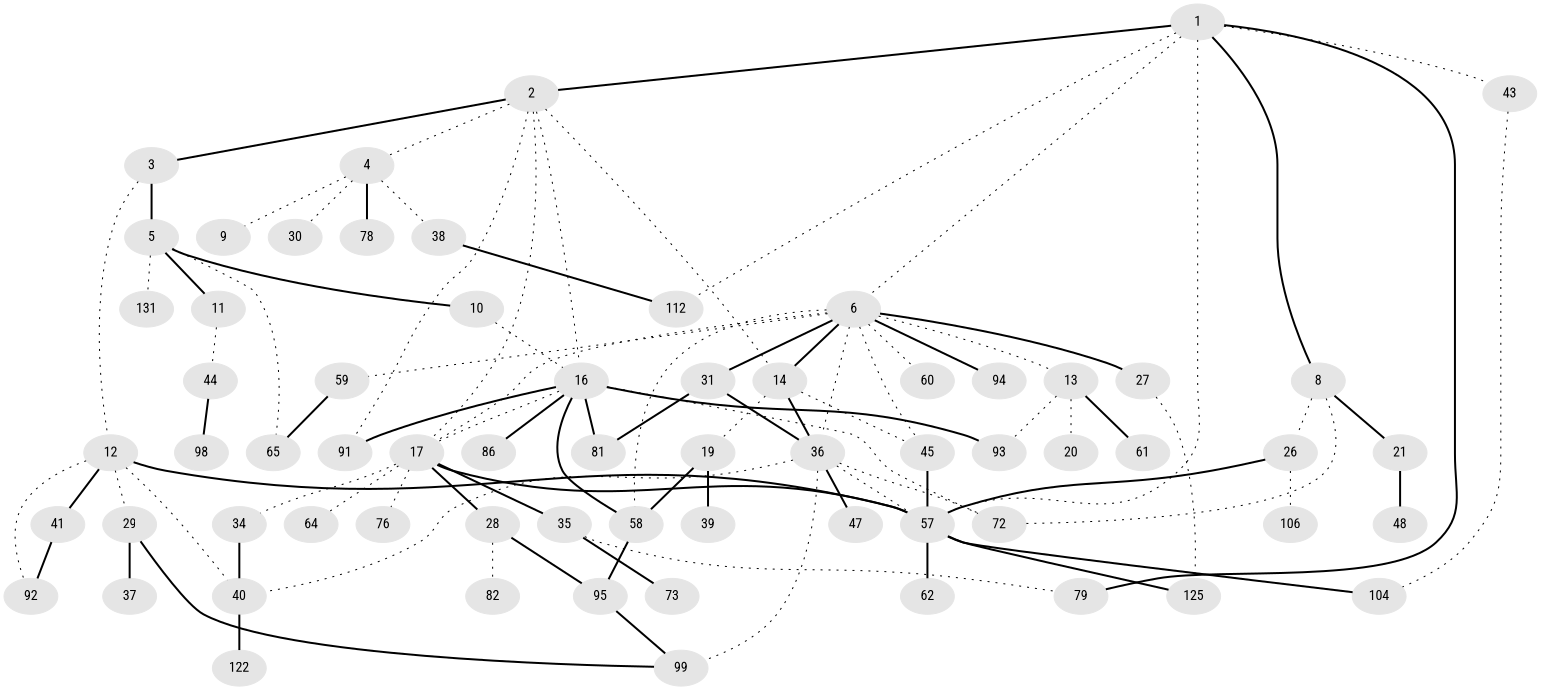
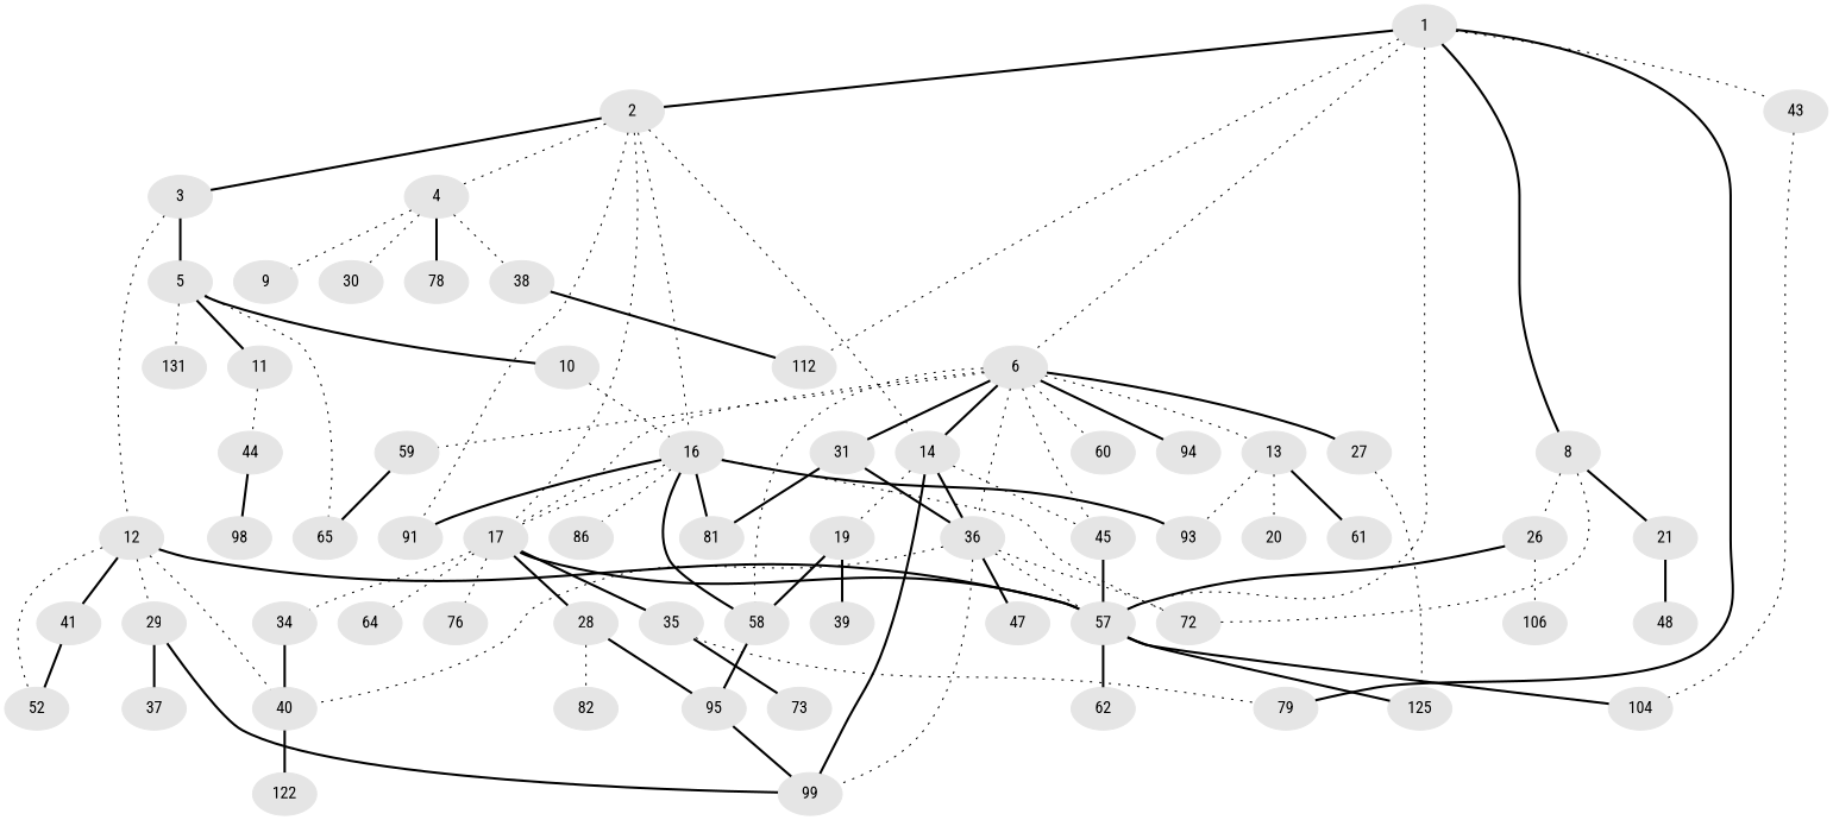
  graph {
    fontname="Roboto Condensed"
    node [color=gray90 fontname="Roboto Condensed" style=filled]
    edge [fontname="Roboto Condensed" style=bold]
    1 [super="+63"]
    2
    6 [super="+22"]
    8 [super="+57+46+71+83"]
    43 [super="+53"]
    n6 [label=57 super="+103"]
    79
    112 [super="+118"]
    3 [super="+50+108"]
    4 [super="+7"]
    14 [super="+77"]
    16 [super="+75+74"]
    17 [super="+49+18"]
    91
    13 [super="+15+24"]
    27
    31
    36 [super="+66+69"]
    45
    58 [super="+133"]
    59 [super="+129"]
    60
    94
    21 [super="+32"]
    26
    72
    104 [super="+109"]
    125 [super="+130"]
    62
    5
    12 [super="+54"]
    9 [super="+101"]
    30
    38
    78
    19
    99
    93 [super="+123"]
    81 [super="+89"]
    86 [super="+126"]
    28
    34 [super="+97+120"]
    35
    64
    76 [super="+80+102"]
    10 [super="+85"]
    11 [super="+110"]
    65
    131
    29
    40 [super="+84+51"]
    41
-   52 [super="+70" label=92]
+   52 [super="+70"]
    44
    20 [super="+33+23"]
    61
    47
    95 [super="+96"]
    48 [super="+117"]
    106
    98
    37
    122
    39
    82
    73
    1 -- 2
    1 -- 6 [style=dotted]
    1 -- 8
    1 -- 43 [style=dotted]
    1 -- n6 [style=dotted]
    1 -- 79
    1 -- 112 [style=dotted]
    2 -- 3
    2 -- 4 [style=dotted]
    2 -- 14 [style=dotted]
    2 -- 16 [style=dotted]
    2 -- 17 [style=dotted]
    2 -- 91 [style=dotted]
    6 -- 14
    6 -- 17 [style=dotted]
    6 -- 13 [style=dotted]
    6 -- 27
    6 -- 31
    6 -- 36 [style=dotted]
    6 -- 45 [style=dotted]
    6 -- 58 [style=dotted]
    6 -- 59 [style=dotted]
    6 -- 60 [style=dotted]
    6 -- 94
    8 -- 21
    8 -- 26 [style=dotted]
    8 -- 72 [style=dotted]
    43 -- 104 [style=dotted]
    n6 -- 104
    n6 -- 125
    n6 -- 62
    3 -- 5
    3 -- 12 [style=dotted]
    4 -- 9 [style=dotted]
    4 -- 30 [style=dotted]
    4 -- 38 [style=dotted]
    4 -- 78
    14 -- 36
    14 -- 45 [style=dotted]
    14 -- 19 [style=dotted]
+   14 -- 99
    16 -- 17 [style=dotted]
    16 -- 91
    16 -- 58
    16 -- 72 [style=dotted]
    16 -- 93
    16 -- 81
-   16 -- 86
+   16 -- 86 [style=dotted]
    17 -- n6
    17 -- 28
    17 -- 34 [style=dotted]
    17 -- 35
    17 -- 64 [style=dotted]
    17 -- 76 [style=dotted]
    13 -- 93 [style=dotted]
    13 -- 20 [style=dotted]
    13 -- 61
    27 -- 125 [style=dotted]
    31 -- 36
    31 -- 81
    36 -- n6 [style=dotted]
    36 -- 72 [style=dotted]
    36 -- 99 [style=dotted]
    36 -- 40 [style=dotted]
    36 -- 47
    45 -- n6
    58 -- 95
    59 -- 65
    21 -- 48
    26 -- n6
    26 -- 106 [style=dotted]
    5 -- 10
    5 -- 11
    5 -- 65 [style=dotted]
    5 -- 131 [style=dotted]
    12 -- n6
    12 -- 29 [style=dotted]
    12 -- 40 [style=dotted]
    12 -- 41
    12 -- 52 [style=dotted]
    38 -- 112
    19 -- 58
    19 -- 39
    28 -- 95
    28 -- 82 [style=dotted]
    34 -- 40
    35 -- 79 [style=dotted]
    35 -- 73
    10 -- 16 [style=dotted]
    11 -- 44 [style=dotted]
    29 -- 99
    29 -- 37
    40 -- 122
    41 -- 52
    44 -- 98
    95 -- 99
  }
